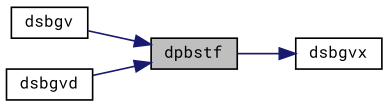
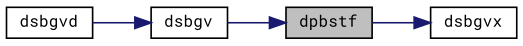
  digraph {
    fontname="Roboto Mono"
    rankdir=RL
    node [color=black fillcolor=white fontname="Roboto Mono" fontsize=10 shape=record style=filled]
    edge [color=midnightblue dir=back fontname="Roboto Mono" fontsize=10 labelfontname=Helvetica labelfontsize=10 style=solid]
    n1 [fillcolor=grey75 fontcolor=black height=0.2 label=dpbstf width=0.4]
    n2 [height=0.2 label=dsbgv width=0.4]
    n3 [height=0.2 label=dsbgvd width=0.4]
    n4 [height=0.2 label=dsbgvx width=0.4]
    n1 -> n2
-   n1 -> n3
+   n2 -> n3
    n4 -> n1
  }
